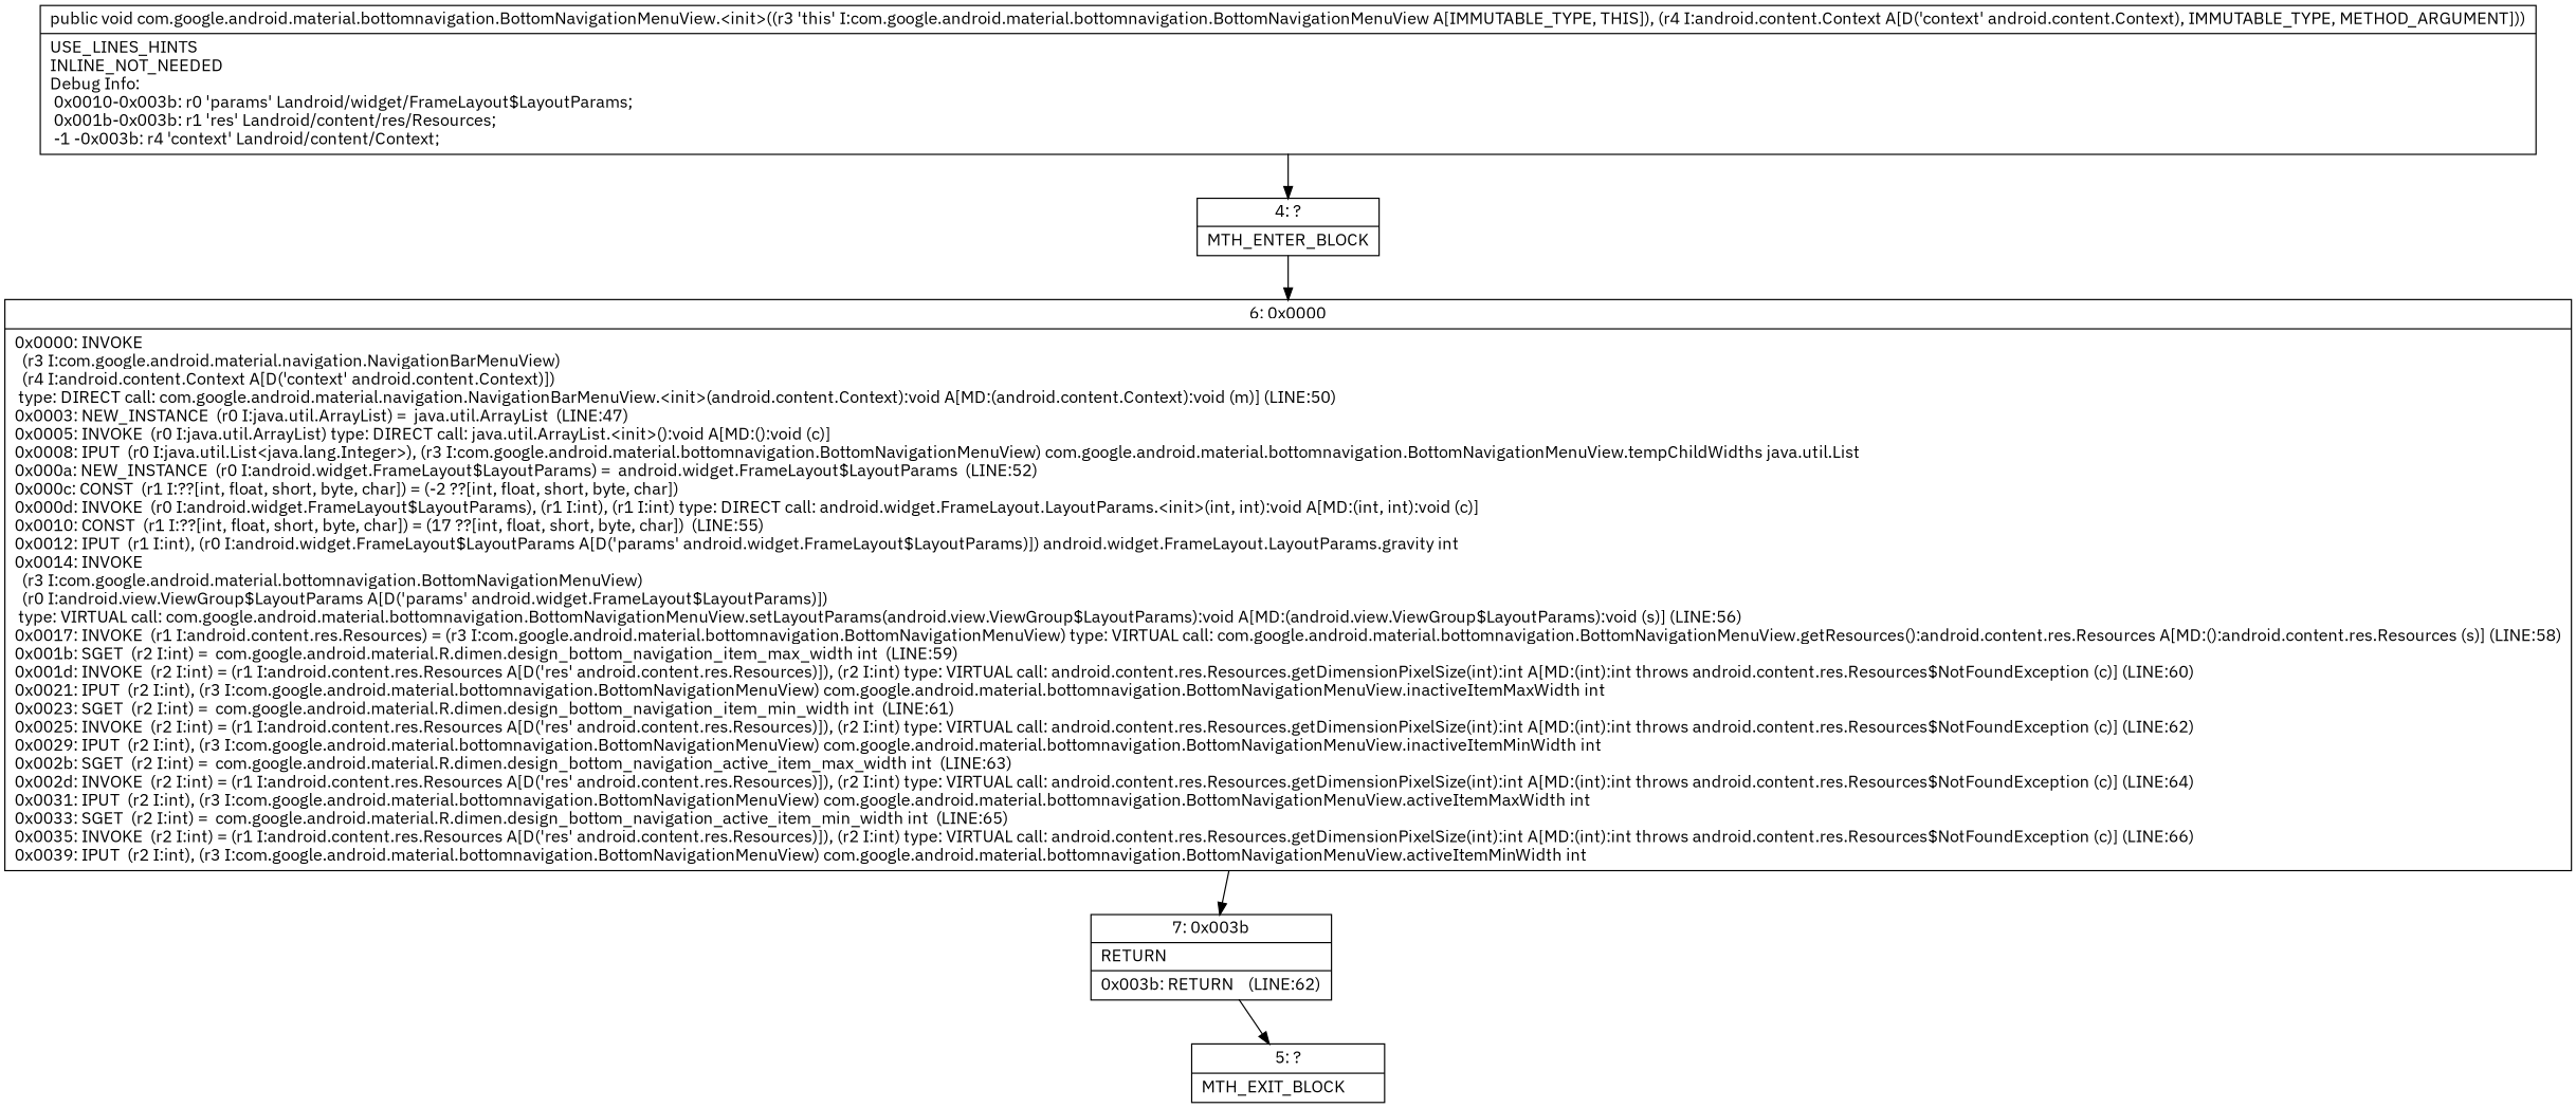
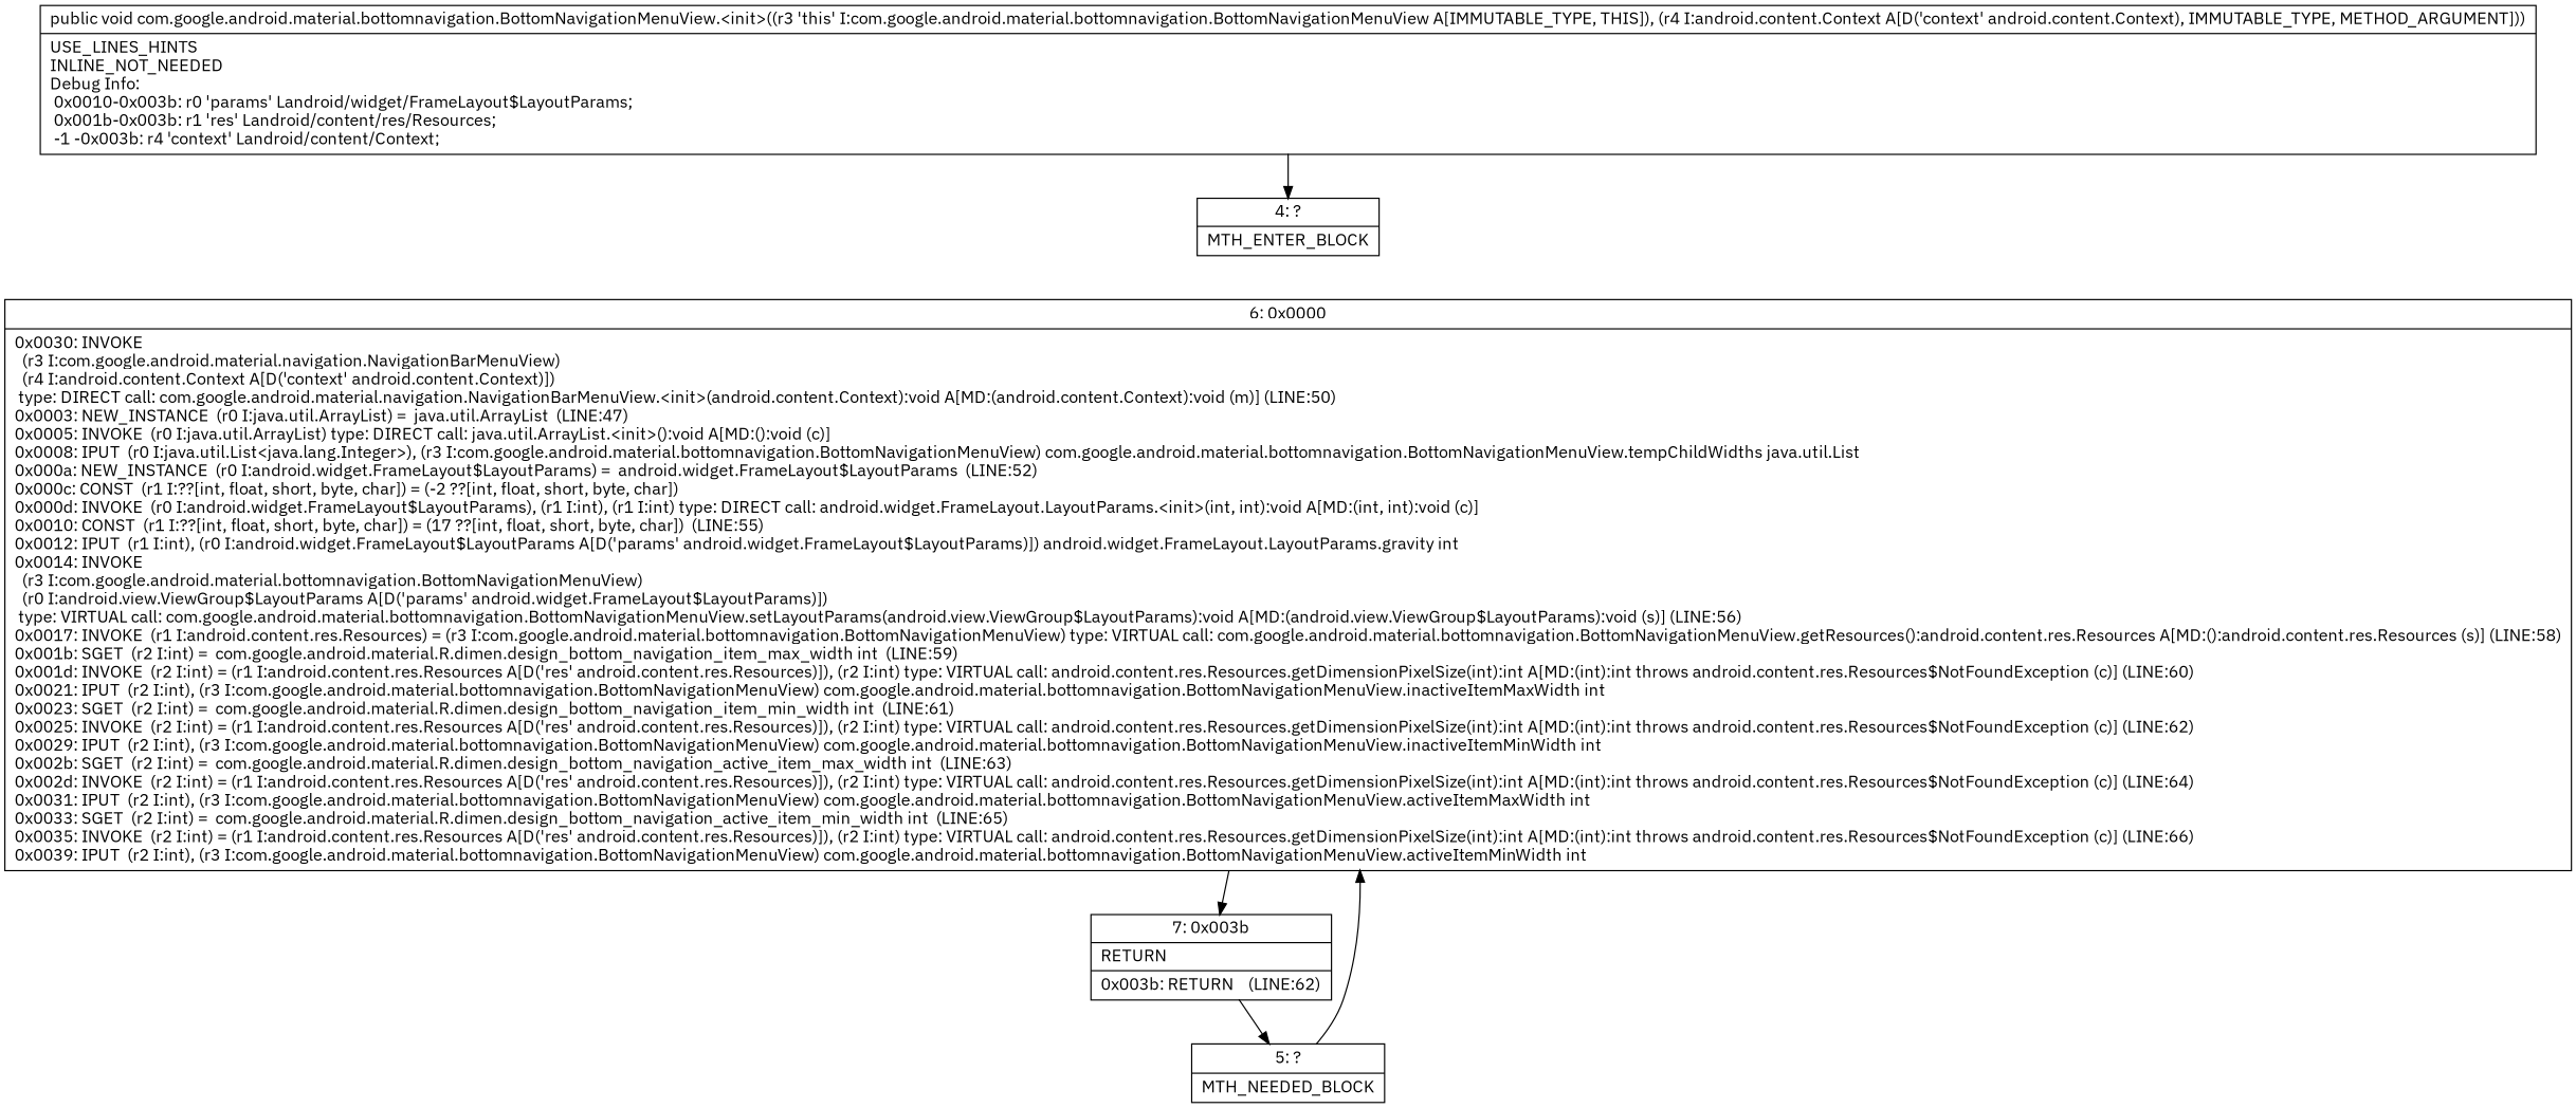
  digraph {
    fontname="IBM Plex Sans"
    node [fontname="IBM Plex Sans" shape=record]
    edge [fontname="IBM Plex Sans"]
    n1 [label="{4\:\ ?|MTH_ENTER_BLOCK\l}"]
-   n2 [label="{6\:\ 0x0000|0x0000: INVOKE  \l  (r3 I:com.google.android.material.navigation.NavigationBarMenuView)\l  (r4 I:android.content.Context A[D('context' android.content.Context)])\l type: DIRECT call: com.google.android.material.navigation.NavigationBarMenuView.\<init\>(android.content.Context):void A[MD:(android.content.Context):void (m)] (LINE:50)\l0x0003: NEW_INSTANCE  (r0 I:java.util.ArrayList) =  java.util.ArrayList  (LINE:47)\l0x0005: INVOKE  (r0 I:java.util.ArrayList) type: DIRECT call: java.util.ArrayList.\<init\>():void A[MD:():void (c)]\l0x0008: IPUT  (r0 I:java.util.List\<java.lang.Integer\>), (r3 I:com.google.android.material.bottomnavigation.BottomNavigationMenuView) com.google.android.material.bottomnavigation.BottomNavigationMenuView.tempChildWidths java.util.List \l0x000a: NEW_INSTANCE  (r0 I:android.widget.FrameLayout$LayoutParams) =  android.widget.FrameLayout$LayoutParams  (LINE:52)\l0x000c: CONST  (r1 I:??[int, float, short, byte, char]) = (\-2 ??[int, float, short, byte, char]) \l0x000d: INVOKE  (r0 I:android.widget.FrameLayout$LayoutParams), (r1 I:int), (r1 I:int) type: DIRECT call: android.widget.FrameLayout.LayoutParams.\<init\>(int, int):void A[MD:(int, int):void (c)]\l0x0010: CONST  (r1 I:??[int, float, short, byte, char]) = (17 ??[int, float, short, byte, char])  (LINE:55)\l0x0012: IPUT  (r1 I:int), (r0 I:android.widget.FrameLayout$LayoutParams A[D('params' android.widget.FrameLayout$LayoutParams)]) android.widget.FrameLayout.LayoutParams.gravity int \l0x0014: INVOKE  \l  (r3 I:com.google.android.material.bottomnavigation.BottomNavigationMenuView)\l  (r0 I:android.view.ViewGroup$LayoutParams A[D('params' android.widget.FrameLayout$LayoutParams)])\l type: VIRTUAL call: com.google.android.material.bottomnavigation.BottomNavigationMenuView.setLayoutParams(android.view.ViewGroup$LayoutParams):void A[MD:(android.view.ViewGroup$LayoutParams):void (s)] (LINE:56)\l0x0017: INVOKE  (r1 I:android.content.res.Resources) = (r3 I:com.google.android.material.bottomnavigation.BottomNavigationMenuView) type: VIRTUAL call: com.google.android.material.bottomnavigation.BottomNavigationMenuView.getResources():android.content.res.Resources A[MD:():android.content.res.Resources (s)] (LINE:58)\l0x001b: SGET  (r2 I:int) =  com.google.android.material.R.dimen.design_bottom_navigation_item_max_width int  (LINE:59)\l0x001d: INVOKE  (r2 I:int) = (r1 I:android.content.res.Resources A[D('res' android.content.res.Resources)]), (r2 I:int) type: VIRTUAL call: android.content.res.Resources.getDimensionPixelSize(int):int A[MD:(int):int throws android.content.res.Resources$NotFoundException (c)] (LINE:60)\l0x0021: IPUT  (r2 I:int), (r3 I:com.google.android.material.bottomnavigation.BottomNavigationMenuView) com.google.android.material.bottomnavigation.BottomNavigationMenuView.inactiveItemMaxWidth int \l0x0023: SGET  (r2 I:int) =  com.google.android.material.R.dimen.design_bottom_navigation_item_min_width int  (LINE:61)\l0x0025: INVOKE  (r2 I:int) = (r1 I:android.content.res.Resources A[D('res' android.content.res.Resources)]), (r2 I:int) type: VIRTUAL call: android.content.res.Resources.getDimensionPixelSize(int):int A[MD:(int):int throws android.content.res.Resources$NotFoundException (c)] (LINE:62)\l0x0029: IPUT  (r2 I:int), (r3 I:com.google.android.material.bottomnavigation.BottomNavigationMenuView) com.google.android.material.bottomnavigation.BottomNavigationMenuView.inactiveItemMinWidth int \l0x002b: SGET  (r2 I:int) =  com.google.android.material.R.dimen.design_bottom_navigation_active_item_max_width int  (LINE:63)\l0x002d: INVOKE  (r2 I:int) = (r1 I:android.content.res.Resources A[D('res' android.content.res.Resources)]), (r2 I:int) type: VIRTUAL call: android.content.res.Resources.getDimensionPixelSize(int):int A[MD:(int):int throws android.content.res.Resources$NotFoundException (c)] (LINE:64)\l0x0031: IPUT  (r2 I:int), (r3 I:com.google.android.material.bottomnavigation.BottomNavigationMenuView) com.google.android.material.bottomnavigation.BottomNavigationMenuView.activeItemMaxWidth int \l0x0033: SGET  (r2 I:int) =  com.google.android.material.R.dimen.design_bottom_navigation_active_item_min_width int  (LINE:65)\l0x0035: INVOKE  (r2 I:int) = (r1 I:android.content.res.Resources A[D('res' android.content.res.Resources)]), (r2 I:int) type: VIRTUAL call: android.content.res.Resources.getDimensionPixelSize(int):int A[MD:(int):int throws android.content.res.Resources$NotFoundException (c)] (LINE:66)\l0x0039: IPUT  (r2 I:int), (r3 I:com.google.android.material.bottomnavigation.BottomNavigationMenuView) com.google.android.material.bottomnavigation.BottomNavigationMenuView.activeItemMinWidth int \l}"]
+   n2 [label="{6\:\ 0x0000|0x0030: INVOKE  \l  (r3 I:com.google.android.material.navigation.NavigationBarMenuView)\l  (r4 I:android.content.Context A[D('context' android.content.Context)])\l type: DIRECT call: com.google.android.material.navigation.NavigationBarMenuView.\<init\>(android.content.Context):void A[MD:(android.content.Context):void (m)] (LINE:50)\l0x0003: NEW_INSTANCE  (r0 I:java.util.ArrayList) =  java.util.ArrayList  (LINE:47)\l0x0005: INVOKE  (r0 I:java.util.ArrayList) type: DIRECT call: java.util.ArrayList.\<init\>():void A[MD:():void (c)]\l0x0008: IPUT  (r0 I:java.util.List\<java.lang.Integer\>), (r3 I:com.google.android.material.bottomnavigation.BottomNavigationMenuView) com.google.android.material.bottomnavigation.BottomNavigationMenuView.tempChildWidths java.util.List \l0x000a: NEW_INSTANCE  (r0 I:android.widget.FrameLayout$LayoutParams) =  android.widget.FrameLayout$LayoutParams  (LINE:52)\l0x000c: CONST  (r1 I:??[int, float, short, byte, char]) = (\-2 ??[int, float, short, byte, char]) \l0x000d: INVOKE  (r0 I:android.widget.FrameLayout$LayoutParams), (r1 I:int), (r1 I:int) type: DIRECT call: android.widget.FrameLayout.LayoutParams.\<init\>(int, int):void A[MD:(int, int):void (c)]\l0x0010: CONST  (r1 I:??[int, float, short, byte, char]) = (17 ??[int, float, short, byte, char])  (LINE:55)\l0x0012: IPUT  (r1 I:int), (r0 I:android.widget.FrameLayout$LayoutParams A[D('params' android.widget.FrameLayout$LayoutParams)]) android.widget.FrameLayout.LayoutParams.gravity int \l0x0014: INVOKE  \l  (r3 I:com.google.android.material.bottomnavigation.BottomNavigationMenuView)\l  (r0 I:android.view.ViewGroup$LayoutParams A[D('params' android.widget.FrameLayout$LayoutParams)])\l type: VIRTUAL call: com.google.android.material.bottomnavigation.BottomNavigationMenuView.setLayoutParams(android.view.ViewGroup$LayoutParams):void A[MD:(android.view.ViewGroup$LayoutParams):void (s)] (LINE:56)\l0x0017: INVOKE  (r1 I:android.content.res.Resources) = (r3 I:com.google.android.material.bottomnavigation.BottomNavigationMenuView) type: VIRTUAL call: com.google.android.material.bottomnavigation.BottomNavigationMenuView.getResources():android.content.res.Resources A[MD:():android.content.res.Resources (s)] (LINE:58)\l0x001b: SGET  (r2 I:int) =  com.google.android.material.R.dimen.design_bottom_navigation_item_max_width int  (LINE:59)\l0x001d: INVOKE  (r2 I:int) = (r1 I:android.content.res.Resources A[D('res' android.content.res.Resources)]), (r2 I:int) type: VIRTUAL call: android.content.res.Resources.getDimensionPixelSize(int):int A[MD:(int):int throws android.content.res.Resources$NotFoundException (c)] (LINE:60)\l0x0021: IPUT  (r2 I:int), (r3 I:com.google.android.material.bottomnavigation.BottomNavigationMenuView) com.google.android.material.bottomnavigation.BottomNavigationMenuView.inactiveItemMaxWidth int \l0x0023: SGET  (r2 I:int) =  com.google.android.material.R.dimen.design_bottom_navigation_item_min_width int  (LINE:61)\l0x0025: INVOKE  (r2 I:int) = (r1 I:android.content.res.Resources A[D('res' android.content.res.Resources)]), (r2 I:int) type: VIRTUAL call: android.content.res.Resources.getDimensionPixelSize(int):int A[MD:(int):int throws android.content.res.Resources$NotFoundException (c)] (LINE:62)\l0x0029: IPUT  (r2 I:int), (r3 I:com.google.android.material.bottomnavigation.BottomNavigationMenuView) com.google.android.material.bottomnavigation.BottomNavigationMenuView.inactiveItemMinWidth int \l0x002b: SGET  (r2 I:int) =  com.google.android.material.R.dimen.design_bottom_navigation_active_item_max_width int  (LINE:63)\l0x002d: INVOKE  (r2 I:int) = (r1 I:android.content.res.Resources A[D('res' android.content.res.Resources)]), (r2 I:int) type: VIRTUAL call: android.content.res.Resources.getDimensionPixelSize(int):int A[MD:(int):int throws android.content.res.Resources$NotFoundException (c)] (LINE:64)\l0x0031: IPUT  (r2 I:int), (r3 I:com.google.android.material.bottomnavigation.BottomNavigationMenuView) com.google.android.material.bottomnavigation.BottomNavigationMenuView.activeItemMaxWidth int \l0x0033: SGET  (r2 I:int) =  com.google.android.material.R.dimen.design_bottom_navigation_active_item_min_width int  (LINE:65)\l0x0035: INVOKE  (r2 I:int) = (r1 I:android.content.res.Resources A[D('res' android.content.res.Resources)]), (r2 I:int) type: VIRTUAL call: android.content.res.Resources.getDimensionPixelSize(int):int A[MD:(int):int throws android.content.res.Resources$NotFoundException (c)] (LINE:66)\l0x0039: IPUT  (r2 I:int), (r3 I:com.google.android.material.bottomnavigation.BottomNavigationMenuView) com.google.android.material.bottomnavigation.BottomNavigationMenuView.activeItemMinWidth int \l}"]
    n3 [label="{7\:\ 0x003b|RETURN\l|0x003b: RETURN    (LINE:62)\l}"]
-   n4 [label="{5\:\ ?|MTH_EXIT_BLOCK\l}"]
+   n4 [label="{5\:\ ?|MTH_NEEDED_BLOCK\l}"]
    n5 [label="{public void com.google.android.material.bottomnavigation.BottomNavigationMenuView.\<init\>((r3 'this' I:com.google.android.material.bottomnavigation.BottomNavigationMenuView A[IMMUTABLE_TYPE, THIS]), (r4 I:android.content.Context A[D('context' android.content.Context), IMMUTABLE_TYPE, METHOD_ARGUMENT]))  | USE_LINES_HINTS\lINLINE_NOT_NEEDED\lDebug Info:\l  0x0010\-0x003b: r0 'params' Landroid\/widget\/FrameLayout$LayoutParams;\l  0x001b\-0x003b: r1 'res' Landroid\/content\/res\/Resources;\l  \-1 \-0x003b: r4 'context' Landroid\/content\/Context;\l}"]
-   n1 -> n2
+   n4 -> n2
    n2 -> n3
    n3 -> n4
    n5 -> n1
  }
